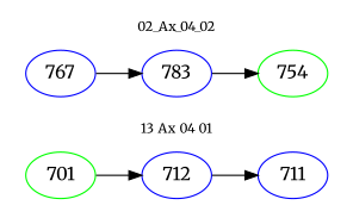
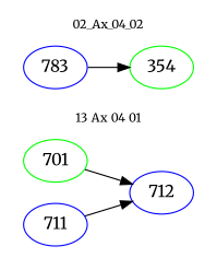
  digraph {
    fontname=Merriweather
    rankdir=LR
    node [color=blue fontname=Merriweather]
    edge [color=black fontname=Merriweather]
    n1 [label=712]
    n2 [color=green label=701]
    n3 [label=711]
-   n4 [label=767]
-   n5 [color=green label=754]
+   n5 [color=green label=354]
    n6 [label=783]
    subgraph cluster_1 {
      color=white
      fontsize=10
      label="13_Ax_04_01"
      n1
      n2
      n3
    }
    subgraph cluster_2 {
      color=white
      fontsize=10
      label="02_Ax_04_02"
-     n4
      n5
      n6
    }
-   n1 -> n3
+   n3 -> n1
    n2 -> n1
-   n4 -> n6
    n6 -> n5
  }
